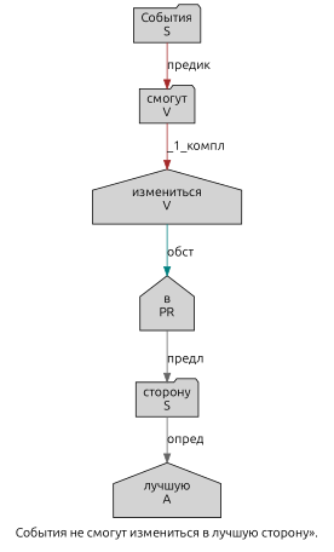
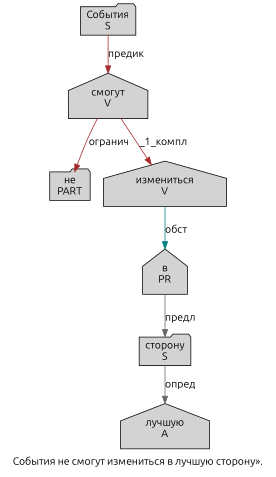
  digraph {
    fontname=Ubuntu
    label="События не смогут измениться в лучшую сторону»."
    node [fillcolor=lightgray fontname=Ubuntu penwidth=1 shape=house style=filled]
    edge [color=brown fontname=Ubuntu]
    n1 [label="События\nS" shape=folder]
-   n2 [label="смогут\nV" shape=folder]
+   n2 [label="смогут\nV"]
+   n3 [label="не\nPART" shape=folder]
    n4 [label="измениться\nV"]
    n5 [label="в\nPR"]
    n6 [label="сторону\nS" shape=folder]
    n7 [label="лучшую\nA"]
    n1 -> n2 [label="предик"]
+   n2 -> n3 [label="огранич"]
    n2 -> n4 [label="_1_компл"]
    n4 -> n5 [color=teal label="обст"]
    n5 -> n6 [color=gray40 label="предл"]
    n6 -> n7 [color=gray40 label="опред"]
  }
